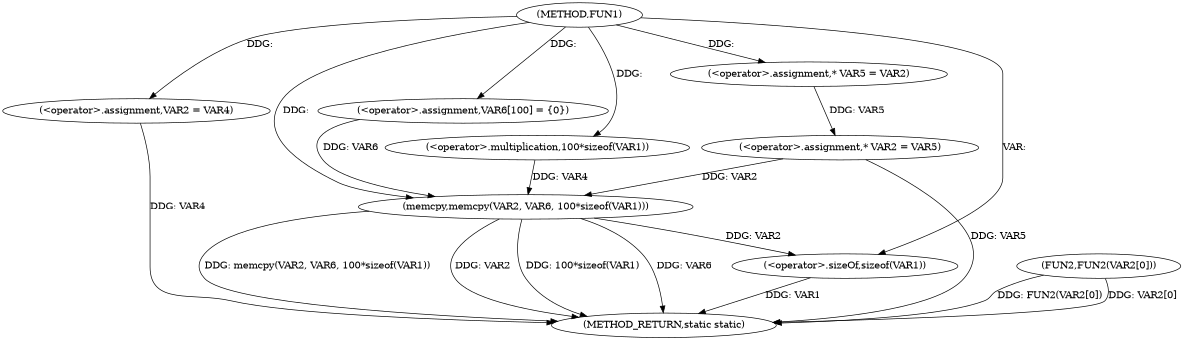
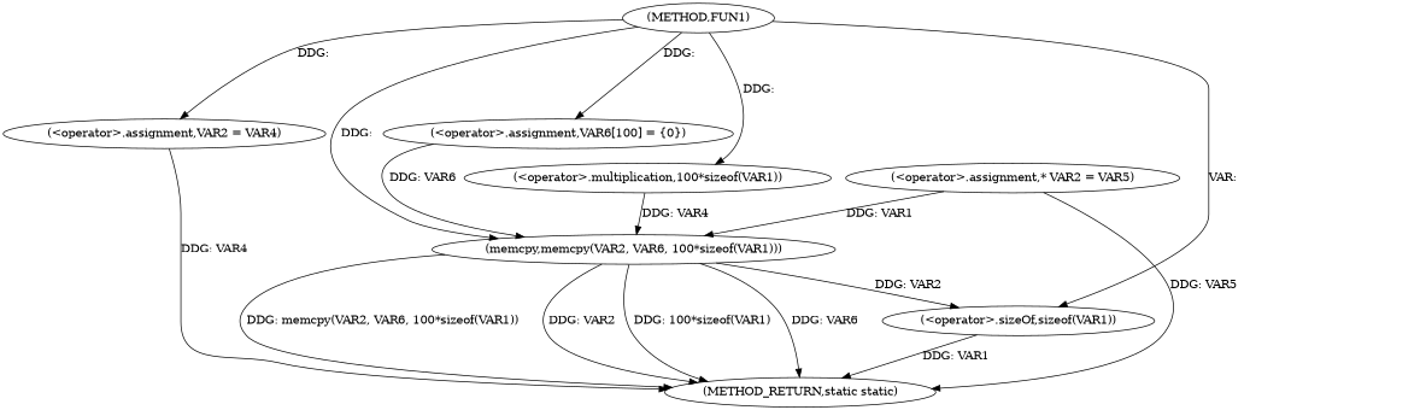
  digraph {
    n1 [label="(METHOD,FUN1)"]
    n2 [label="(<operator>.assignment,VAR2 = VAR4)"]
-   n3 [label="(<operator>.assignment,* VAR5 = VAR2)"]
    n4 [label="(<operator>.assignment,VAR6[100] = {0})"]
    n5 [label="(memcpy,memcpy(VAR2, VAR6, 100*sizeof(VAR1)))"]
    n6 [label="(<operator>.multiplication,100*sizeof(VAR1))"]
    n7 [label="(<operator>.sizeOf,sizeof(VAR1))"]
    n8 [label="(METHOD_RETURN,static static)"]
    n9 [label="(<operator>.assignment,* VAR2 = VAR5)"]
-   n10 [label="(FUN2,FUN2(VAR2[0]))"]
    n1 -> n2 [label="DDG: "]
-   n1 -> n3 [label="DDG: "]
    n1 -> n4 [label="DDG: "]
    n1 -> n5 [label="DDG: "]
    n1 -> n6 [label="DDG: "]
    n1 -> n7 [label="VAR: "]
    n2 -> n8 [label="DDG: VAR4"]
-   n3 -> n9 [label="DDG: VAR5"]
    n4 -> n5 [label="DDG: VAR6"]
    n5 -> n7 [label="DDG: VAR2"]
    n5 -> n8 [label="DDG: VAR6"]
    n5 -> n8 [label="DDG: memcpy(VAR2, VAR6, 100*sizeof(VAR1))"]
    n5 -> n8 [label="DDG: VAR2"]
    n5 -> n8 [label="DDG: 100*sizeof(VAR1)"]
    n6 -> n5 [label="DDG: VAR4"]
    n7 -> n8 [label="DDG: VAR1"]
-   n9 -> n5 [label="DDG: VAR2"]
+   n9 -> n5 [label="DDG: VAR1"]
    n9 -> n8 [label="DDG: VAR5"]
-   n10 -> n8 [label="DDG: VAR2[0]"]
-   n10 -> n8 [label="DDG: FUN2(VAR2[0])"]
  }
